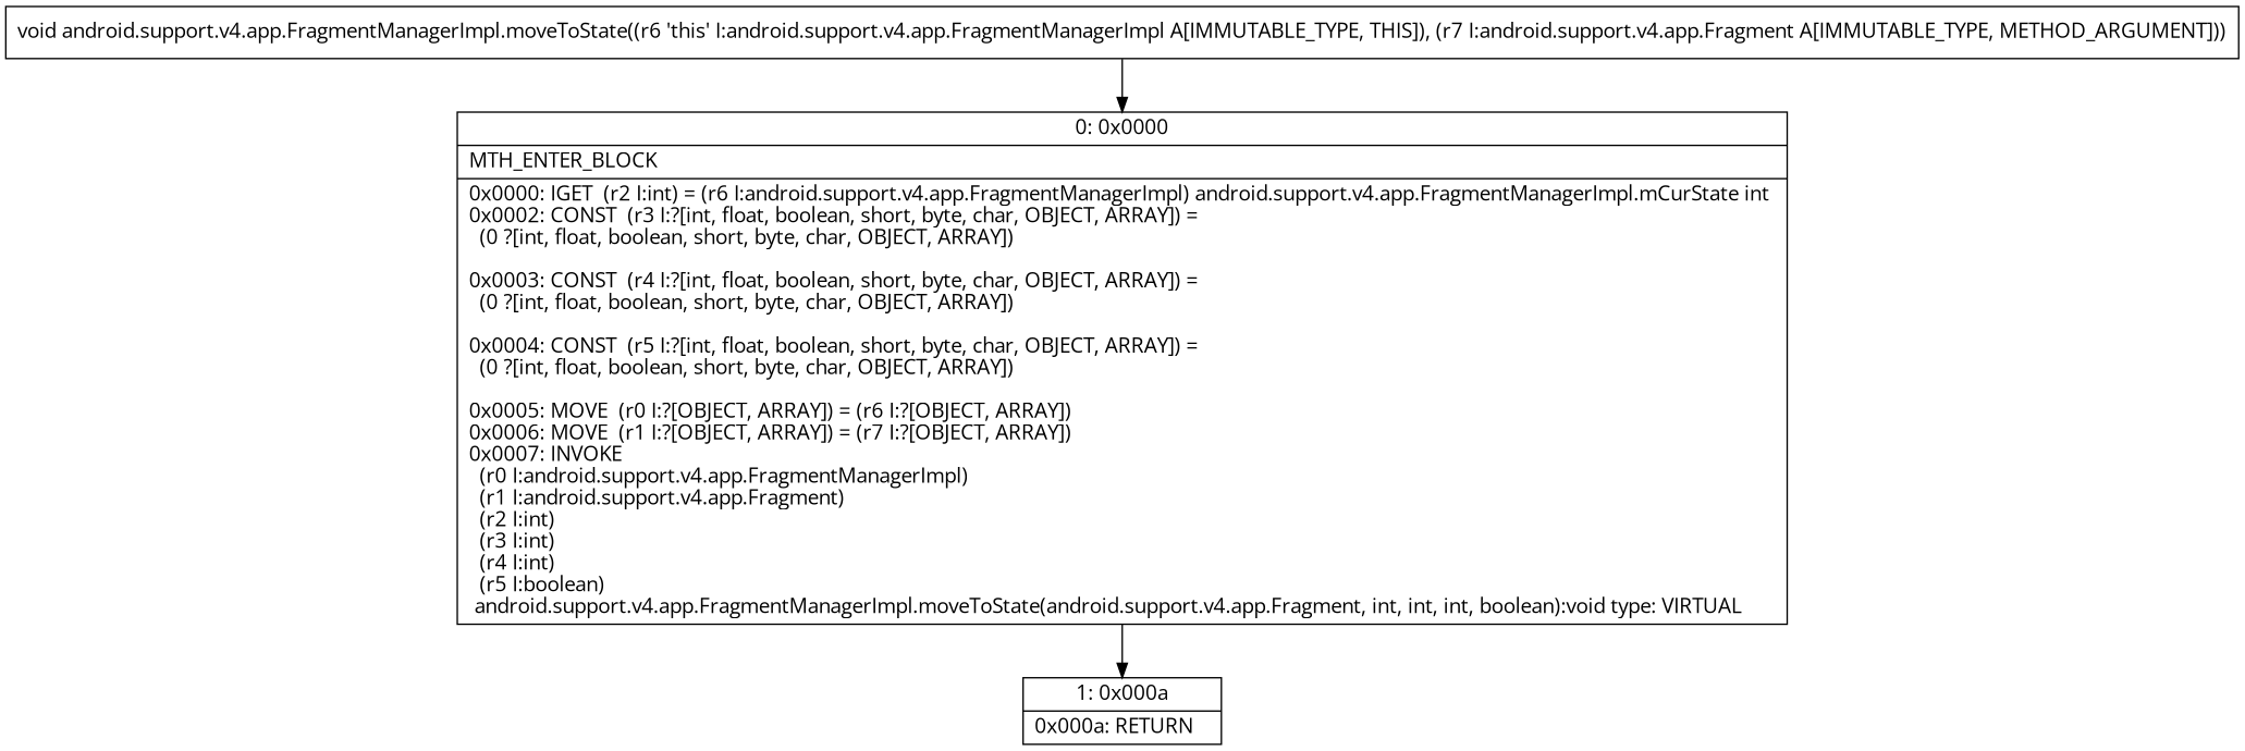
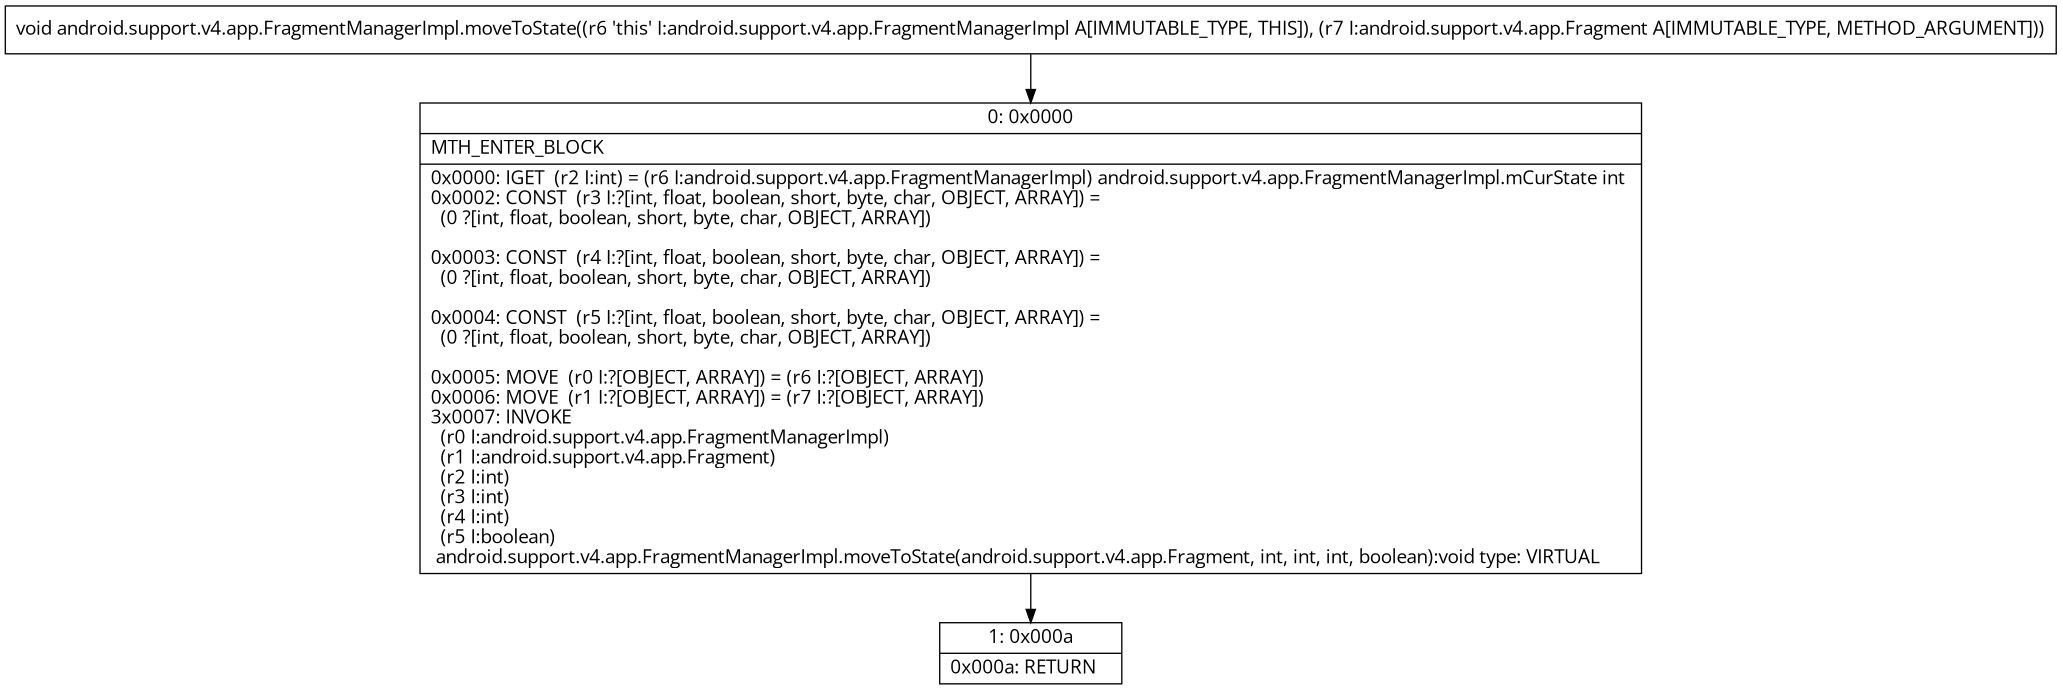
  digraph {
    fontname="Open Sans"
    node [shape=record fontname="Open Sans"]
    edge [fontname="Open Sans"]
-   n1 [label="{0\:\ 0x0000|MTH_ENTER_BLOCK\l|0x0000: IGET  (r2 I:int) = (r6 I:android.support.v4.app.FragmentManagerImpl) android.support.v4.app.FragmentManagerImpl.mCurState int \l0x0002: CONST  (r3 I:?[int, float, boolean, short, byte, char, OBJECT, ARRAY]) = \l  (0 ?[int, float, boolean, short, byte, char, OBJECT, ARRAY])\l \l0x0003: CONST  (r4 I:?[int, float, boolean, short, byte, char, OBJECT, ARRAY]) = \l  (0 ?[int, float, boolean, short, byte, char, OBJECT, ARRAY])\l \l0x0004: CONST  (r5 I:?[int, float, boolean, short, byte, char, OBJECT, ARRAY]) = \l  (0 ?[int, float, boolean, short, byte, char, OBJECT, ARRAY])\l \l0x0005: MOVE  (r0 I:?[OBJECT, ARRAY]) = (r6 I:?[OBJECT, ARRAY]) \l0x0006: MOVE  (r1 I:?[OBJECT, ARRAY]) = (r7 I:?[OBJECT, ARRAY]) \l0x0007: INVOKE  \l  (r0 I:android.support.v4.app.FragmentManagerImpl)\l  (r1 I:android.support.v4.app.Fragment)\l  (r2 I:int)\l  (r3 I:int)\l  (r4 I:int)\l  (r5 I:boolean)\l android.support.v4.app.FragmentManagerImpl.moveToState(android.support.v4.app.Fragment, int, int, int, boolean):void type: VIRTUAL \l}"]
+   n1 [label="{0\:\ 0x0000|MTH_ENTER_BLOCK\l|0x0000: IGET  (r2 I:int) = (r6 I:android.support.v4.app.FragmentManagerImpl) android.support.v4.app.FragmentManagerImpl.mCurState int \l0x0002: CONST  (r3 I:?[int, float, boolean, short, byte, char, OBJECT, ARRAY]) = \l  (0 ?[int, float, boolean, short, byte, char, OBJECT, ARRAY])\l \l0x0003: CONST  (r4 I:?[int, float, boolean, short, byte, char, OBJECT, ARRAY]) = \l  (0 ?[int, float, boolean, short, byte, char, OBJECT, ARRAY])\l \l0x0004: CONST  (r5 I:?[int, float, boolean, short, byte, char, OBJECT, ARRAY]) = \l  (0 ?[int, float, boolean, short, byte, char, OBJECT, ARRAY])\l \l0x0005: MOVE  (r0 I:?[OBJECT, ARRAY]) = (r6 I:?[OBJECT, ARRAY]) \l0x0006: MOVE  (r1 I:?[OBJECT, ARRAY]) = (r7 I:?[OBJECT, ARRAY]) \l3x0007: INVOKE  \l  (r0 I:android.support.v4.app.FragmentManagerImpl)\l  (r1 I:android.support.v4.app.Fragment)\l  (r2 I:int)\l  (r3 I:int)\l  (r4 I:int)\l  (r5 I:boolean)\l android.support.v4.app.FragmentManagerImpl.moveToState(android.support.v4.app.Fragment, int, int, int, boolean):void type: VIRTUAL \l}"]
    n2 [label="{1\:\ 0x000a|0x000a: RETURN   \l}"]
    n3 [label="{void android.support.v4.app.FragmentManagerImpl.moveToState((r6 'this' I:android.support.v4.app.FragmentManagerImpl A[IMMUTABLE_TYPE, THIS]), (r7 I:android.support.v4.app.Fragment A[IMMUTABLE_TYPE, METHOD_ARGUMENT])) }"]
    n1 -> n2
    n3 -> n1
  }
